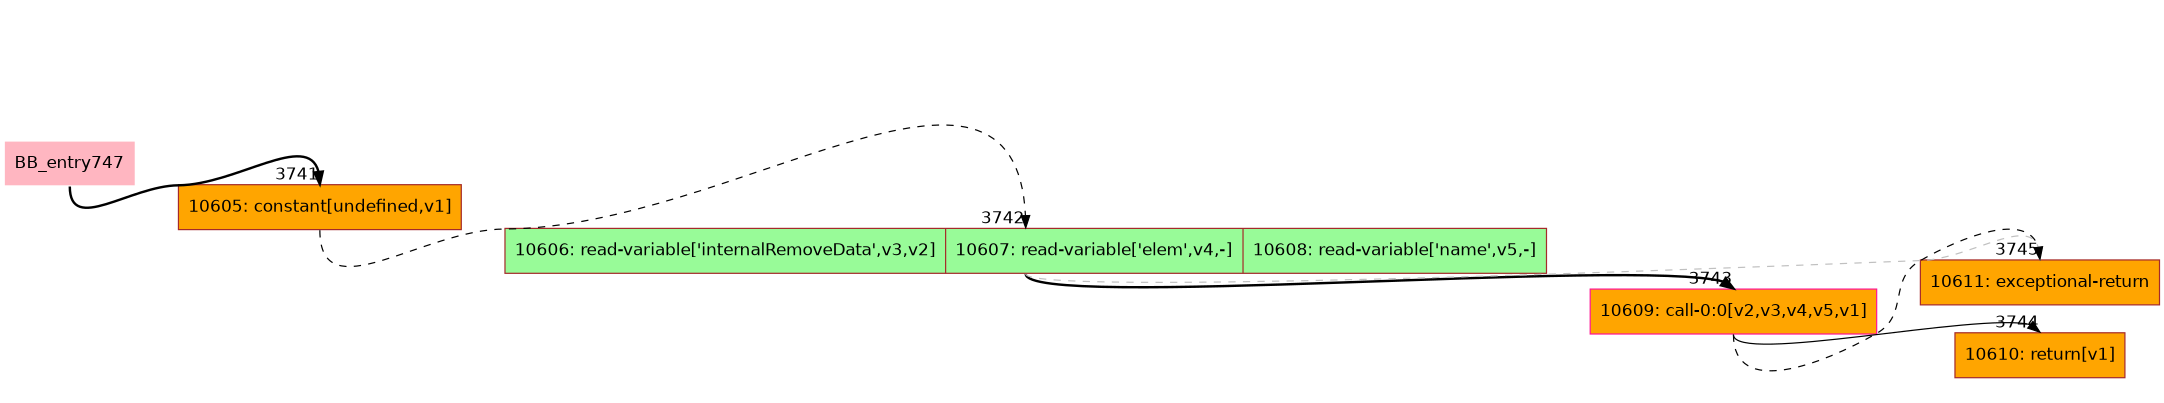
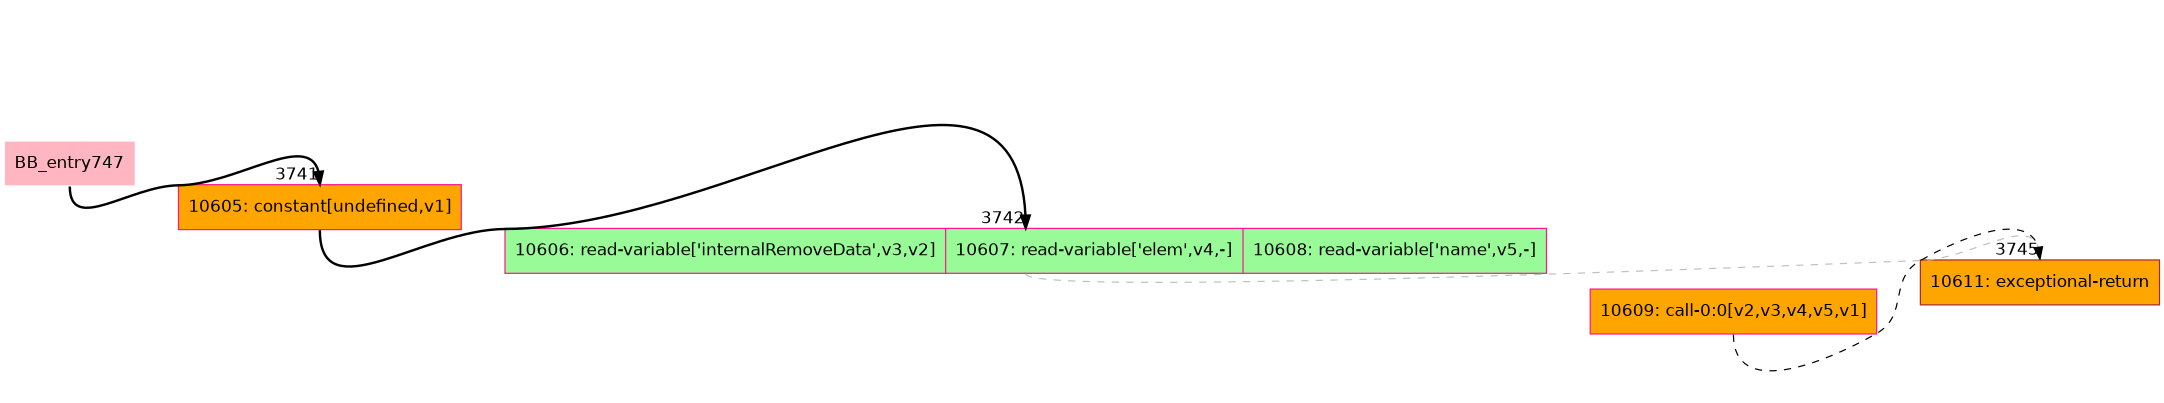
  digraph {
    fontname="DejaVu Sans"
    rankdir=LR
    node [color=brown fillcolor=orange fontname="DejaVu Sans" shape=record style=filled]
    edge [fontname="DejaVu Sans" headport=n style=dashed tailport=s]
    n1 [fillcolor=lightpink label=BB_entry747 shape=none]
-   n2 [label="{10605: constant[undefined,v1]}"]
-   n3 [fillcolor=palegreen label="{10606: read-variable['internalRemoveData',v3,v2]|10607: read-variable['elem',v4,-]|10608: read-variable['name',v5,-]}"]
+   n2 [color=deeppink label="{10605: constant[undefined,v1]}"]
+   n3 [color=deeppink fillcolor=palegreen label="{10606: read-variable['internalRemoveData',v3,v2]|10607: read-variable['elem',v4,-]|10608: read-variable['name',v5,-]}"]
    n4 [color=deeppink label="{10609: call-0:0[v2,v3,v4,v5,v1]}"]
    n5 [label="{10611: exceptional-return}"]
-   n6 [label="{10610: return[v1]}"]
    n1 -> n2 [headlabel="    3741" style=bold]
-   n2 -> n3 [headlabel="      3742"]
-   n3 -> n4 [headlabel="      3743" style=bold]
+   n2 -> n3 [headlabel="      3742" style=bold]
    n3 -> n5 [color=gray headlabel="      3745"]
    n4 -> n5 [color=black]
-   n4 -> n6 [headlabel="      3744" style=solid]
  }
